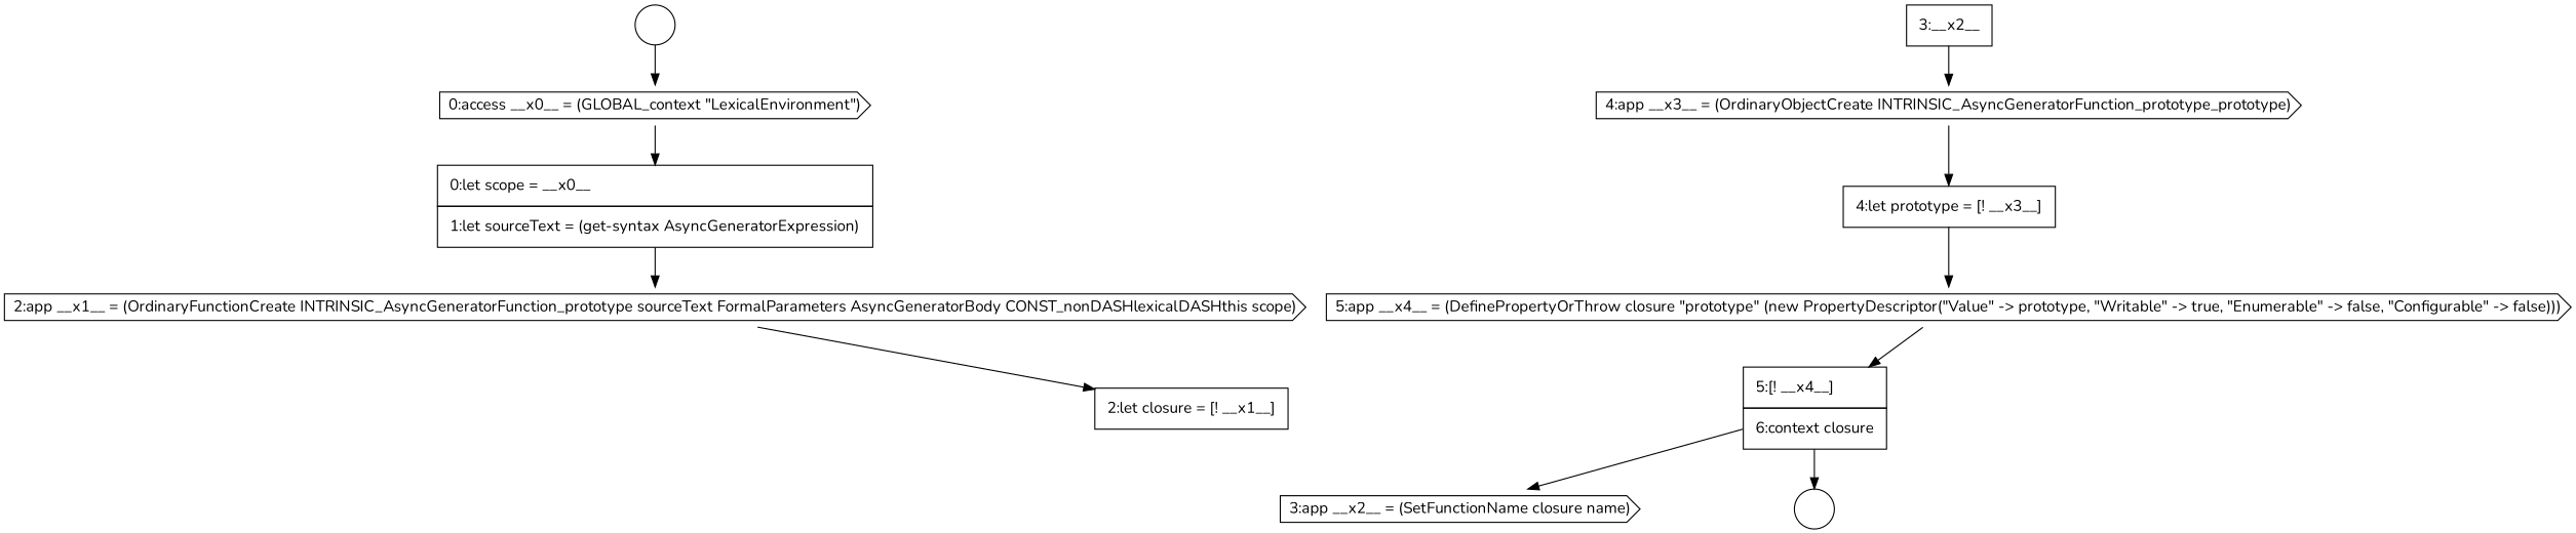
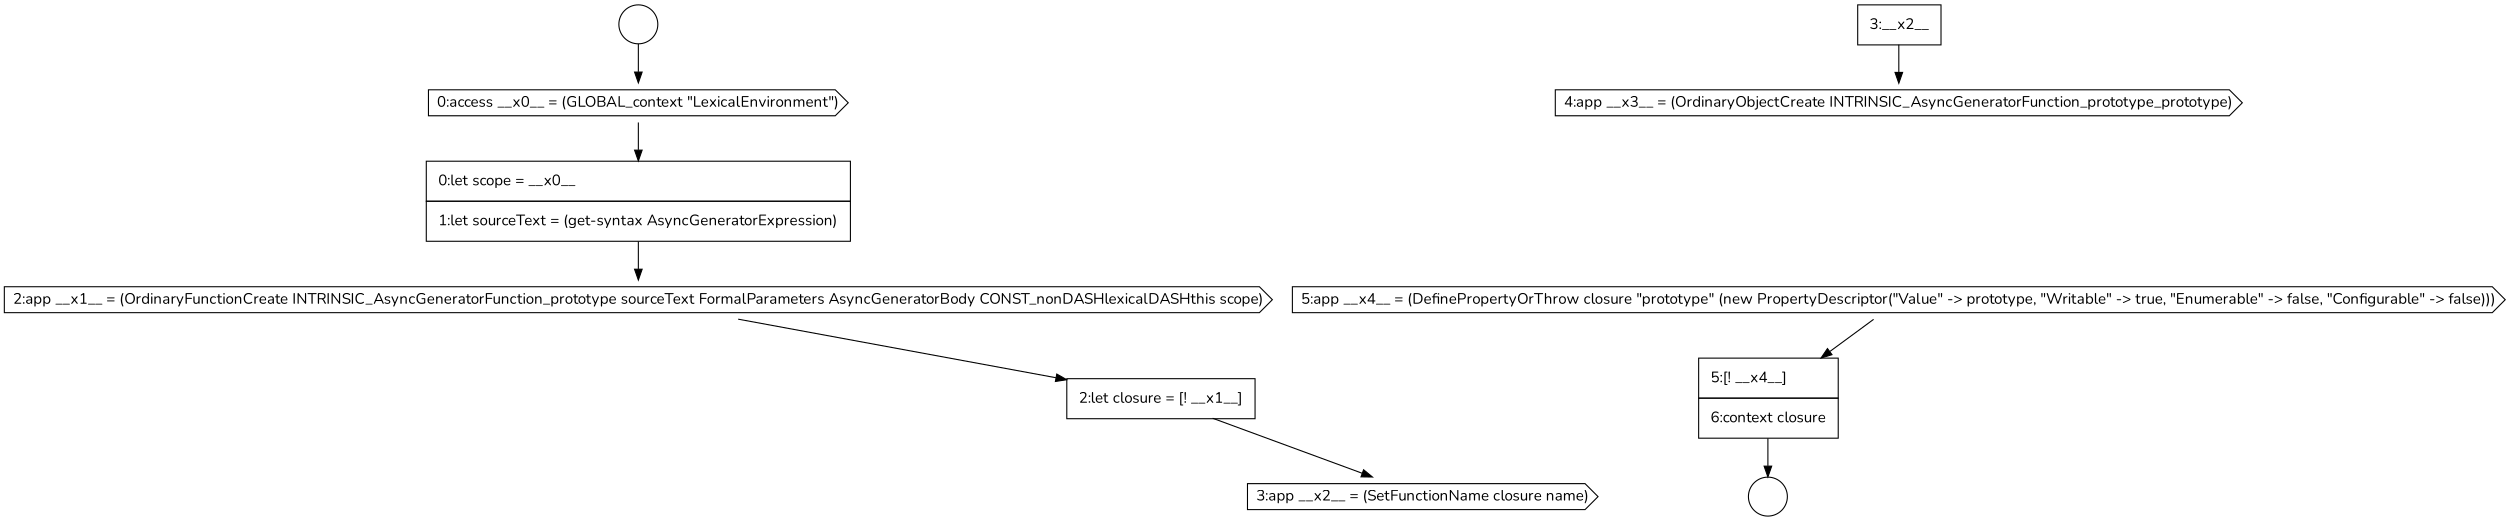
  digraph {
    fontname=Nunito
    node [color=black fillcolor=white fontname=Nunito shape=cds style=filled]
    edge [color=black fontname=Nunito]
    n1 [label=<<font color="black">4:app __x3__ = (OrdinaryObjectCreate INTRINSIC_AsyncGeneratorFunction_prototype_prototype)</font>>]
-   n2 [label=<<font color="black">     <table border="0" cellborder="1" cellspacing="0" cellpadding="10">       <tr><td align="left">4:let prototype = [! __x3__]</td></tr>     </table>   </font>> margin=0 shape=none]
    n3 [label=<<font color="black">5:app __x4__ = (DefinePropertyOrThrow closure &quot;prototype&quot; (new PropertyDescriptor(&quot;Value&quot; -&gt; prototype, &quot;Writable&quot; -&gt; true, &quot;Enumerable&quot; -&gt; false, &quot;Configurable&quot; -&gt; false)))</font>>]
    n4 [label=" " shape=circle]
    n5 [label=<<font color="black">0:access __x0__ = (GLOBAL_context &quot;LexicalEnvironment&quot;)</font>>]
    n6 [label=<<font color="black">     <table border="0" cellborder="1" cellspacing="0" cellpadding="10">       <tr><td align="left">0:let scope = __x0__</td></tr>       <tr><td align="left">1:let sourceText = (get-syntax AsyncGeneratorExpression)</td></tr>     </table>   </font>> margin=0 shape=none]
    n7 [label=<<font color="black">     <table border="0" cellborder="1" cellspacing="0" cellpadding="10">       <tr><td align="left">5:[! __x4__]</td></tr>       <tr><td align="left">6:context closure</td></tr>     </table>   </font>> margin=0 shape=none]
    n8 [label=" " shape=circle]
    n9 [label=<<font color="black">     <table border="0" cellborder="1" cellspacing="0" cellpadding="10">       <tr><td align="left">3:__x2__</td></tr>     </table>   </font>> margin=0 shape=none]
    n10 [label=<<font color="black">     <table border="0" cellborder="1" cellspacing="0" cellpadding="10">       <tr><td align="left">2:let closure = [! __x1__]</td></tr>     </table>   </font>> margin=0 shape=none]
    n11 [label=<<font color="black">3:app __x2__ = (SetFunctionName closure name)</font>>]
    n12 [label=<<font color="black">2:app __x1__ = (OrdinaryFunctionCreate INTRINSIC_AsyncGeneratorFunction_prototype sourceText FormalParameters AsyncGeneratorBody CONST_nonDASHlexicalDASHthis scope)</font>>]
-   n1 -> n2
-   n2 -> n3
    n3 -> n7
    n4 -> n5
    n5 -> n6
    n6 -> n12
    n7 -> n8
    n9 -> n1
-   n7 -> n11
+   n10 -> n11
    n12 -> n10
  }
